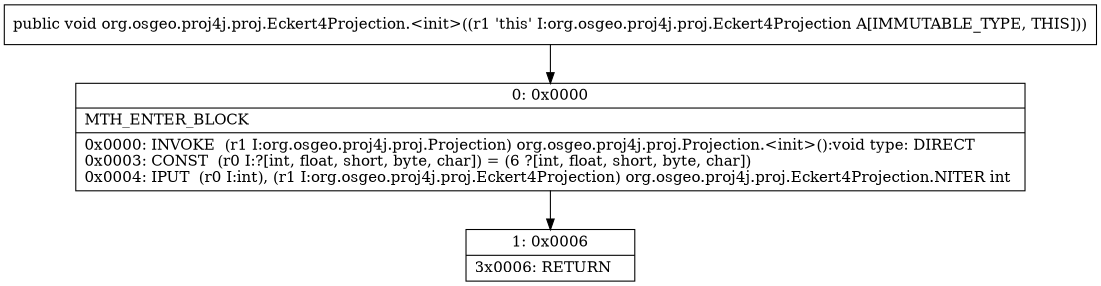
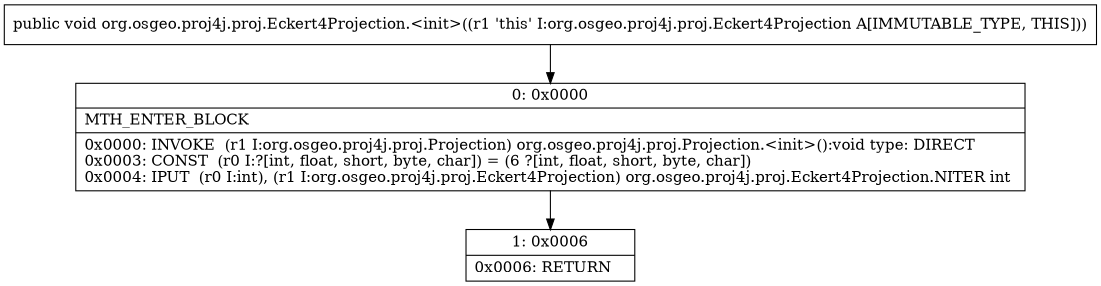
  digraph {
    node [shape=record]
    n1 [label="{0\:\ 0x0000|MTH_ENTER_BLOCK\l|0x0000: INVOKE  (r1 I:org.osgeo.proj4j.proj.Projection) org.osgeo.proj4j.proj.Projection.\<init\>():void type: DIRECT \l0x0003: CONST  (r0 I:?[int, float, short, byte, char]) = (6 ?[int, float, short, byte, char]) \l0x0004: IPUT  (r0 I:int), (r1 I:org.osgeo.proj4j.proj.Eckert4Projection) org.osgeo.proj4j.proj.Eckert4Projection.NITER int \l}"]
-   n2 [label="{1\:\ 0x0006|3x0006: RETURN   \l}"]
+   n2 [label="{1\:\ 0x0006|0x0006: RETURN   \l}"]
    n3 [label="{public void org.osgeo.proj4j.proj.Eckert4Projection.\<init\>((r1 'this' I:org.osgeo.proj4j.proj.Eckert4Projection A[IMMUTABLE_TYPE, THIS])) }"]
    n1 -> n2
    n3 -> n1
  }
